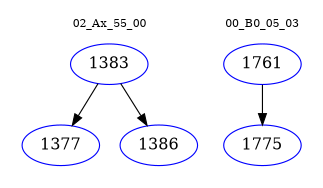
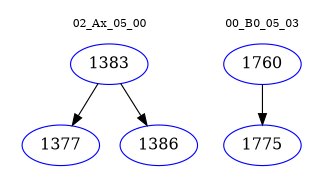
  digraph {
    node [color=blue]
    edge [color=black]
    n1 [label=1383]
    n2 [label=1377]
    n3 [label=1386]
-   n4 [label=1761]
+   n4 [label=1760]
    n5 [label=1775]
    subgraph cluster_1 {
      color=white
      fontsize=10
-     label="02_Ax_55_00"
+     label="02_Ax_05_00"
      n1
      n2
      n3
    }
    subgraph cluster_2 {
      color=white
      fontsize=10
      label="00_B0_05_03"
      n4
      n5
    }
    n1 -> n2
    n1 -> n3
    n4 -> n5
  }
